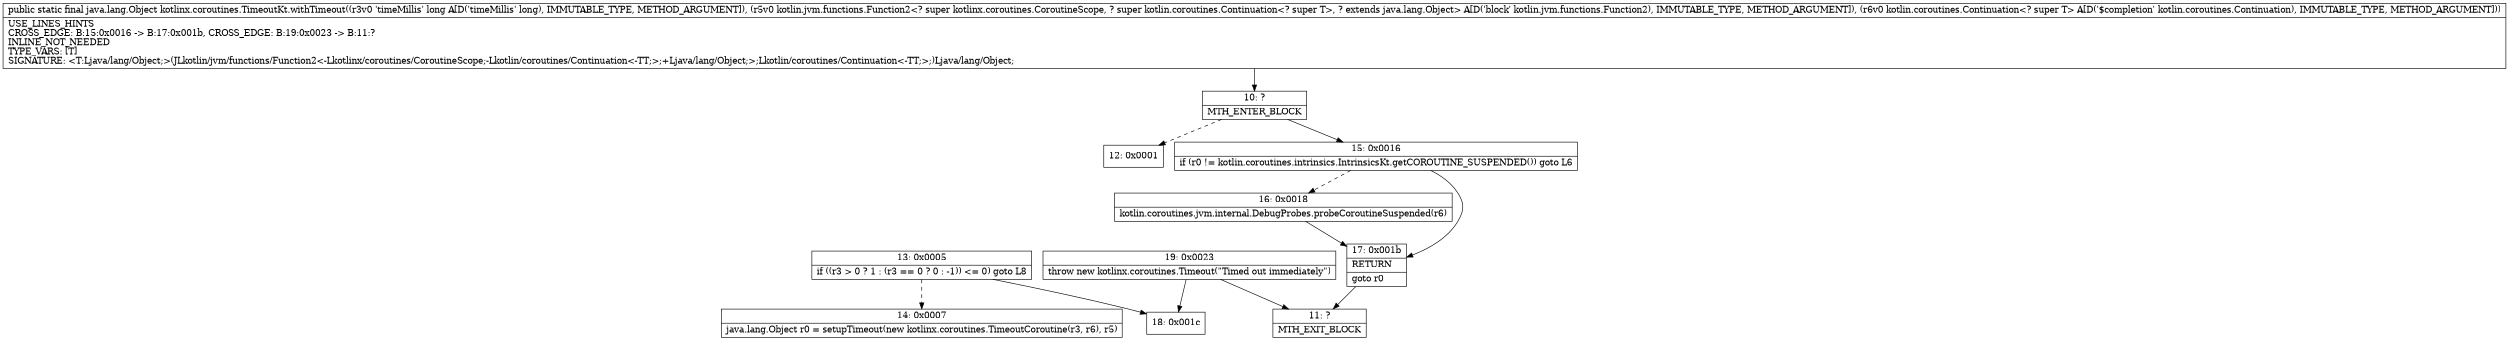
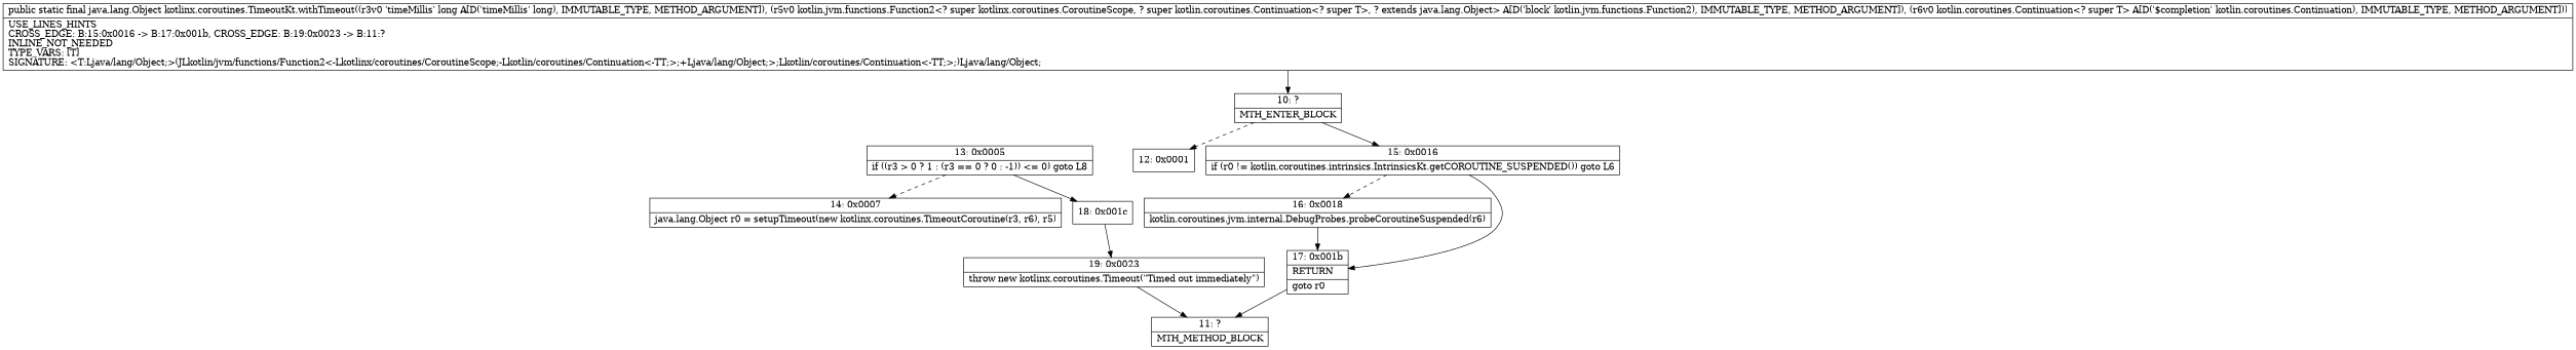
  digraph {
    node [shape=record]
    n1 [label="{10\:\ ?|MTH_ENTER_BLOCK\l}"]
    n2 [label="{12\:\ 0x0001}"]
    n3 [label="{15\:\ 0x0016|if (r0 != kotlin.coroutines.intrinsics.IntrinsicsKt.getCOROUTINE_SUSPENDED()) goto L6\l}"]
    n4 [label="{13\:\ 0x0005|if ((r3 \> 0 ? 1 : (r3 == 0 ? 0 : \-1)) \<= 0) goto L8\l}"]
    n5 [label="{14\:\ 0x0007|java.lang.Object r0 = setupTimeout(new kotlinx.coroutines.TimeoutCoroutine(r3, r6), r5)\l}"]
    n6 [label="{18\:\ 0x001c}"]
    n7 [label="{19\:\ 0x0023|throw new kotlinx.coroutines.Timeout(\"Timed out immediately\")\l}"]
    n8 [label="{16\:\ 0x0018|kotlin.coroutines.jvm.internal.DebugProbes.probeCoroutineSuspended(r6)\l}"]
    n9 [label="{17\:\ 0x001b|RETURN\l|goto r0\l}"]
-   n10 [label="{11\:\ ?|MTH_EXIT_BLOCK\l}"]
+   n10 [label="{11\:\ ?|MTH_METHOD_BLOCK\l}"]
    n11 [label="{public static final java.lang.Object kotlinx.coroutines.TimeoutKt.withTimeout((r3v0 'timeMillis' long A[D('timeMillis' long), IMMUTABLE_TYPE, METHOD_ARGUMENT]), (r5v0 kotlin.jvm.functions.Function2\<? super kotlinx.coroutines.CoroutineScope, ? super kotlin.coroutines.Continuation\<? super T\>, ? extends java.lang.Object\> A[D('block' kotlin.jvm.functions.Function2), IMMUTABLE_TYPE, METHOD_ARGUMENT]), (r6v0 kotlin.coroutines.Continuation\<? super T\> A[D('$completion' kotlin.coroutines.Continuation), IMMUTABLE_TYPE, METHOD_ARGUMENT]))  | USE_LINES_HINTS\lCROSS_EDGE: B:15:0x0016 \-\> B:17:0x001b, CROSS_EDGE: B:19:0x0023 \-\> B:11:?\lINLINE_NOT_NEEDED\lTYPE_VARS: [T]\lSIGNATURE: \<T:Ljava\/lang\/Object;\>(JLkotlin\/jvm\/functions\/Function2\<\-Lkotlinx\/coroutines\/CoroutineScope;\-Lkotlin\/coroutines\/Continuation\<\-TT;\>;+Ljava\/lang\/Object;\>;Lkotlin\/coroutines\/Continuation\<\-TT;\>;)Ljava\/lang\/Object;\l}"]
    n1 -> n2 [style=dashed]
    n1 -> n3
    n3 -> n8 [style=dashed]
    n3 -> n9
    n4 -> n5 [style=dashed]
    n4 -> n6
-   n7 -> n6
+   n6 -> n7
    n7 -> n10
    n8 -> n9
    n9 -> n10
    n11 -> n1
  }
